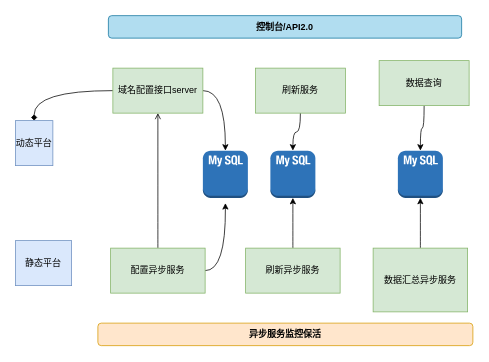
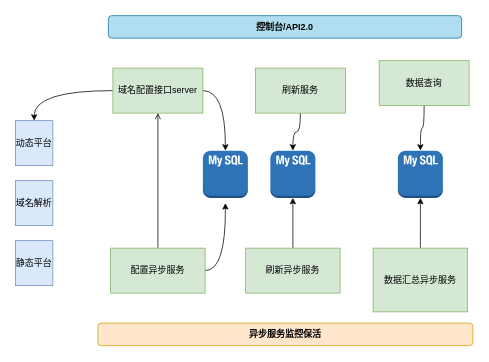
  <mxCell id="0" />
  <mxCell id="1" parent="0" />
  <mxCell id="2" value="&lt;b&gt;控制台/API2.0&lt;/b&gt;" style="rounded=1;whiteSpace=wrap;html=1;fillColor=#b1ddf0;strokeColor=#10739e;" parent="1" vertex="1"><mxGeometry x="144" y="20" width="471" height="30" as="geometry" /></mxCell>
  <mxCell id="3" style="edgeStyle=orthogonalEdgeStyle;curved=1;rounded=0;orthogonalLoop=1;jettySize=auto;html=1;exitX=1;exitY=0.5;exitDx=0;exitDy=0;" parent="1" source="5" target="9" edge="1"><mxGeometry relative="1" as="geometry" /></mxCell>
- <mxCell id="4" style="edgeStyle=orthogonalEdgeStyle;curved=1;rounded=0;orthogonalLoop=1;jettySize=auto;html=1;exitX=0;exitY=0.5;exitDx=0;exitDy=0;entryX=0.5;entryY=0;entryDx=0;entryDy=0;endArrow=diamond;" parent="1" source="5" target="18" edge="1"><mxGeometry relative="1" as="geometry" /></mxCell>
+ <mxCell id="4" style="edgeStyle=orthogonalEdgeStyle;curved=1;rounded=0;orthogonalLoop=1;jettySize=auto;html=1;exitX=0;exitY=0.5;exitDx=0;exitDy=0;entryX=0.5;entryY=0;entryDx=0;entryDy=0;" parent="1" source="5" target="18" edge="1"><mxGeometry relative="1" as="geometry" /></mxCell>
  <mxCell id="5" value="域名配置接口server" style="rounded=0;whiteSpace=wrap;html=1;fillColor=#d5e8d4;strokeColor=#82b366;" parent="1" vertex="1"><mxGeometry x="150" y="90" width="120" height="60" as="geometry" /></mxCell>
  <mxCell id="6" style="edgeStyle=orthogonalEdgeStyle;curved=1;rounded=0;orthogonalLoop=1;jettySize=auto;html=1;exitX=1;exitY=0.5;exitDx=0;exitDy=0;" parent="1" source="8" edge="1"><mxGeometry relative="1" as="geometry"><mxPoint x="300" y="270" as="targetPoint" /></mxGeometry></mxCell>
  <mxCell id="7" style="edgeStyle=orthogonalEdgeStyle;curved=1;rounded=0;orthogonalLoop=1;jettySize=auto;html=1;exitX=0.5;exitY=0;exitDx=0;exitDy=0;entryX=0.5;entryY=1;entryDx=0;entryDy=0;endArrow=open;" parent="1" source="8" target="5" edge="1"><mxGeometry relative="1" as="geometry" /></mxCell>
  <mxCell id="8" value="配置异步服务" style="rounded=0;whiteSpace=wrap;html=1;fillColor=#d5e8d4;strokeColor=#82b366;" parent="1" vertex="1"><mxGeometry x="147" y="330" width="126" height="60" as="geometry" /></mxCell>
  <mxCell id="9" value="" style="outlineConnect=0;dashed=0;verticalLabelPosition=bottom;verticalAlign=top;align=center;html=1;shape=mxgraph.aws3.mysql_db_instance_2;fillColor=#2E73B8;gradientColor=none;" parent="1" vertex="1"><mxGeometry x="270" y="200" width="60" height="63" as="geometry" /></mxCell>
  <mxCell id="10" style="edgeStyle=orthogonalEdgeStyle;curved=1;rounded=0;orthogonalLoop=1;jettySize=auto;html=1;exitX=0.5;exitY=1;exitDx=0;exitDy=0;entryX=0.5;entryY=0;entryDx=0;entryDy=0;entryPerimeter=0;" parent="1" source="11" target="21" edge="1"><mxGeometry relative="1" as="geometry" /></mxCell>
  <mxCell id="11" value="刷新服务" style="rounded=0;whiteSpace=wrap;html=1;fillColor=#d5e8d4;strokeColor=#82b366;" parent="1" vertex="1"><mxGeometry x="340" y="90" width="120" height="60" as="geometry" /></mxCell>
  <mxCell id="12" style="edgeStyle=orthogonalEdgeStyle;curved=1;rounded=0;orthogonalLoop=1;jettySize=auto;html=1;exitX=0.5;exitY=1;exitDx=0;exitDy=0;entryX=0.5;entryY=0;entryDx=0;entryDy=0;entryPerimeter=0;" parent="1" source="13" target="22" edge="1"><mxGeometry relative="1" as="geometry" /></mxCell>
  <mxCell id="13" value="数据查询" style="rounded=0;whiteSpace=wrap;html=1;fillColor=#d5e8d4;strokeColor=#82b366;" parent="1" vertex="1"><mxGeometry x="505" y="80" width="120" height="60" as="geometry" /></mxCell>
  <mxCell id="14" style="edgeStyle=orthogonalEdgeStyle;curved=1;rounded=0;orthogonalLoop=1;jettySize=auto;html=1;exitX=0.5;exitY=0;exitDx=0;exitDy=0;entryX=0.5;entryY=1;entryDx=0;entryDy=0;entryPerimeter=0;" parent="1" source="15" target="21" edge="1"><mxGeometry relative="1" as="geometry" /></mxCell>
  <mxCell id="15" value="刷新异步服务" style="rounded=0;whiteSpace=wrap;html=1;fillColor=#d5e8d4;strokeColor=#82b366;" parent="1" vertex="1"><mxGeometry x="327" y="330" width="126" height="60" as="geometry" /></mxCell>
  <mxCell id="16" style="edgeStyle=orthogonalEdgeStyle;curved=1;rounded=0;orthogonalLoop=1;jettySize=auto;html=1;exitX=0.5;exitY=0;exitDx=0;exitDy=0;entryX=0.5;entryY=1;entryDx=0;entryDy=0;entryPerimeter=0;" parent="1" source="17" target="22" edge="1"><mxGeometry relative="1" as="geometry" /></mxCell>
  <mxCell id="17" value="数据汇总异步服务" style="rounded=0;whiteSpace=wrap;html=1;fillColor=#d5e8d4;strokeColor=#82b366;" parent="1" vertex="1"><mxGeometry x="497" y="330" width="126" height="85" as="geometry" /></mxCell>
  <mxCell id="18" value="动态平台" style="rounded=0;whiteSpace=wrap;html=1;fillColor=#dae8fc;strokeColor=#6c8ebf;" parent="1" vertex="1"><mxGeometry x="20" y="160" width="50" height="60" as="geometry" /></mxCell>
- <mxCell id="19" value="静态平台" style="rounded=0;whiteSpace=wrap;html=1;fillColor=#dae8fc;strokeColor=#6c8ebf;" parent="1" vertex="1"><mxGeometry x="20" y="320" width="75" height="60" as="geometry" /></mxCell>
+ <mxCell id="19" value="静态平台" style="rounded=0;whiteSpace=wrap;html=1;fillColor=#dae8fc;strokeColor=#6c8ebf;" parent="1" vertex="1"><mxGeometry x="20" y="320" width="50" height="60" as="geometry" /></mxCell>
+ <mxCell id="20" value="域名解析" style="rounded=0;whiteSpace=wrap;html=1;fillColor=#dae8fc;strokeColor=#6c8ebf;" parent="1" vertex="1"><mxGeometry x="20" y="240" width="50" height="60" as="geometry" /></mxCell>
  <mxCell id="21" value="" style="outlineConnect=0;dashed=0;verticalLabelPosition=bottom;verticalAlign=top;align=center;html=1;shape=mxgraph.aws3.mysql_db_instance_2;fillColor=#2E73B8;gradientColor=none;" parent="1" vertex="1"><mxGeometry x="360" y="200" width="60" height="63" as="geometry" /></mxCell>
  <mxCell id="22" value="" style="outlineConnect=0;dashed=0;verticalLabelPosition=bottom;verticalAlign=top;align=center;html=1;shape=mxgraph.aws3.mysql_db_instance_2;fillColor=#2E73B8;gradientColor=none;" parent="1" vertex="1"><mxGeometry x="530" y="200" width="60" height="63" as="geometry" /></mxCell>
  <mxCell id="23" value="&lt;b&gt;异步服务监控保活&lt;/b&gt;" style="rounded=1;whiteSpace=wrap;html=1;fillColor=#ffe6cc;strokeColor=#d79b00;" parent="1" vertex="1"><mxGeometry x="130" y="430" width="500" height="30" as="geometry" /></mxCell>
